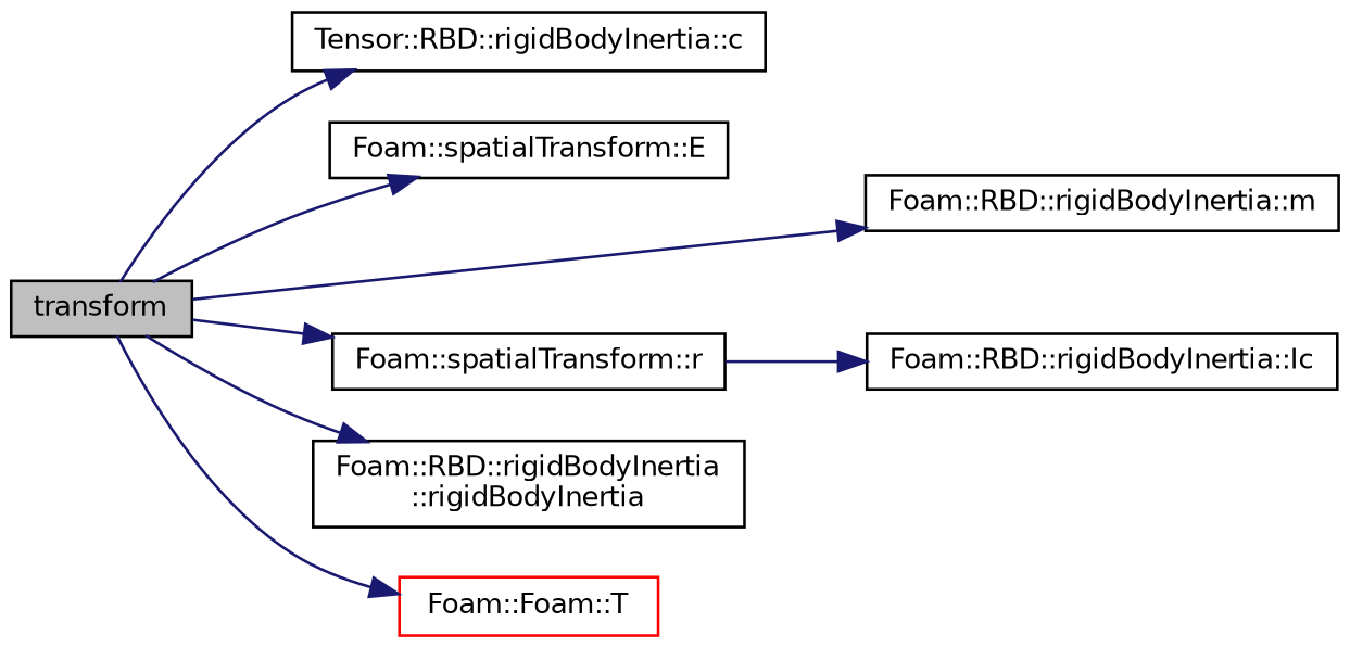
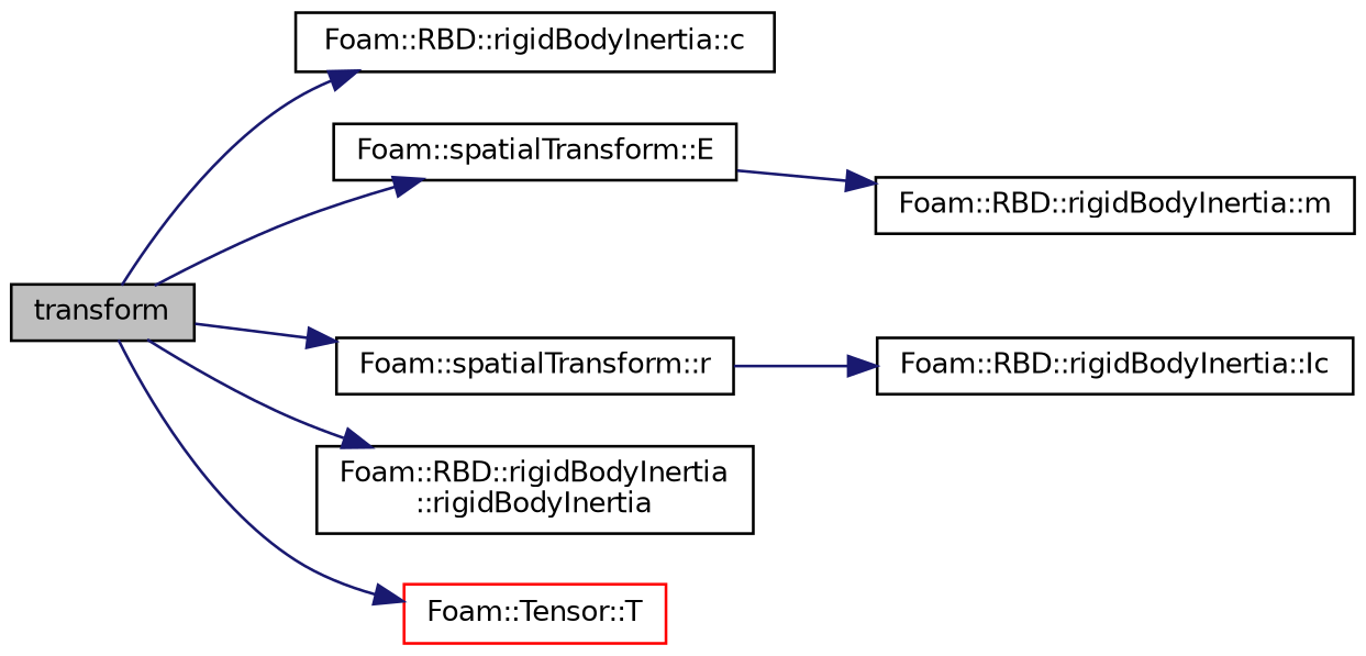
  digraph {
    rankdir=LR
    node [color=black fontname=Helvetica fontsize=10 shape=record]
    edge [color=midnightblue fontname=Helvetica fontsize=10 labelfontname=Helvetica labelfontsize=10 style=solid]
    n1 [fillcolor=grey75 fontcolor=black height=0.2 label=transform style=filled width=0.4]
-   n2 [height=0.2 label="Tensor::RBD::rigidBodyInertia::c" width=0.4]
+   n2 [height=0.2 label="Foam::RBD::rigidBodyInertia::c" width=0.4]
    n3 [height=0.2 label="Foam::spatialTransform::E" width=0.4]
    n4 [height=0.2 label="Foam::RBD::rigidBodyInertia::m" width=0.4]
    n5 [height=0.2 label="Foam::spatialTransform::r" width=0.4]
    n6 [height=0.2 label="Foam::RBD::rigidBodyInertia\l::rigidBodyInertia" width=0.4]
-   n7 [color=red height=0.2 label="Foam::Foam::T" width=0.4]
+   n7 [color=red height=0.2 label="Foam::Tensor::T" width=0.4]
    n8 [height=0.2 label="Foam::RBD::rigidBodyInertia::Ic" width=0.4]
    n1 -> n2
    n1 -> n3
-   n1 -> n4
+   n3 -> n4
    n1 -> n5
    n1 -> n6
    n1 -> n7
    n5 -> n8
  }
